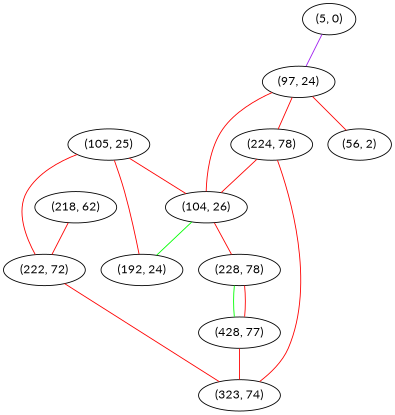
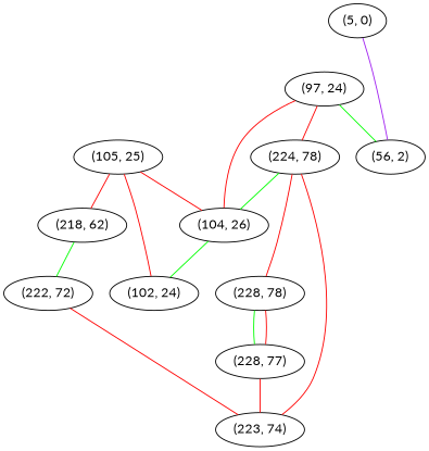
  graph {
    fontname=Lato
    node [fontname=Lato]
    edge [color=red fontname=Lato weight=1]
    "(97, 24)"
    "(224, 78)"
    "(56, 2)"
    "(104, 26)"
    "(228, 78)"
-   "(223, 74)" [label="(323, 74)"]
+   "(223, 74)"
    n7 [label="(5, 0)"]
-   "(228, 77)" [label="(428, 77)"]
-   "(102, 24)" [label="(192, 24)"]
+   "(228, 77)"
+   "(102, 24)"
    "(105, 25)"
    "(222, 72)"
    "(218, 62)"
    "(97, 24)" -- "(224, 78)" [weight=2]
-   "(97, 24)" -- "(56, 2)"
+   "(97, 24)" -- "(56, 2)" [color=green]
    "(97, 24)" -- "(104, 26)"
-   "(224, 78)" -- "(104, 26)"
-   "(104, 26)" -- "(228, 78)"
+   "(224, 78)" -- "(104, 26)" [color=green]
+   "(224, 78)" -- "(228, 78)"
    "(224, 78)" -- "(223, 74)"
    "(104, 26)" -- "(102, 24)" [color=green]
    "(228, 78)" -- "(228, 77)" [color=green weight=2]
    "(228, 78)" -- "(228, 77)"
-   n7 -- "(97, 24)" [color=purple weight=4]
+   n7 -- "(56, 2)" [color=purple weight=4]
    "(228, 77)" -- "(223, 74)"
    "(105, 25)" -- "(104, 26)"
    "(105, 25)" -- "(102, 24)"
-   "(105, 25)" -- "(222, 72)"
+   "(105, 25)" -- "(218, 62)"
    "(222, 72)" -- "(223, 74)"
-   "(218, 62)" -- "(222, 72)"
+   "(218, 62)" -- "(222, 72)" [color=green]
  }
